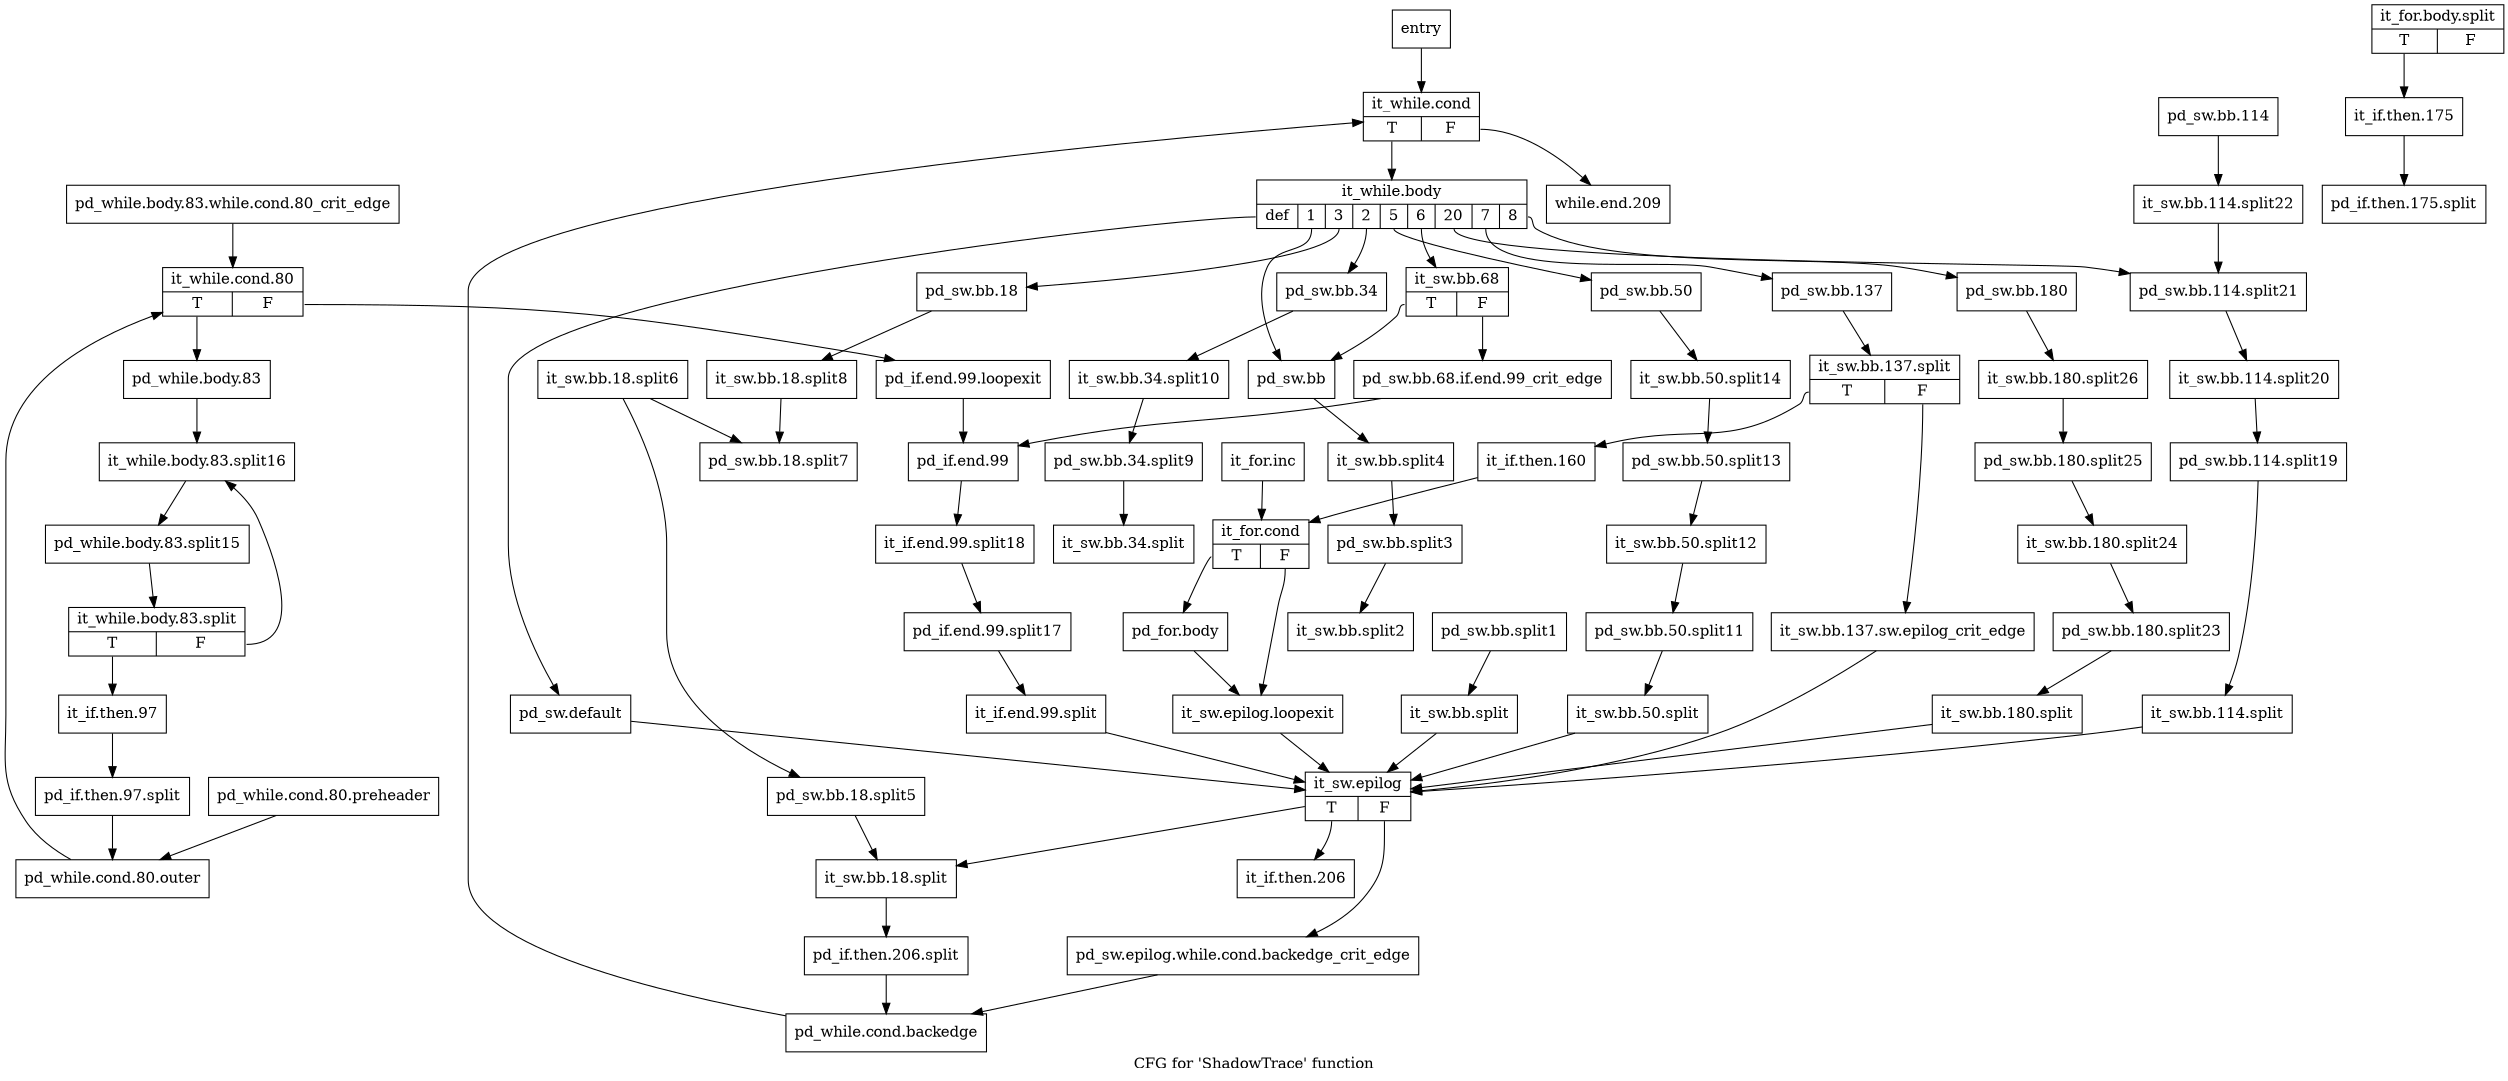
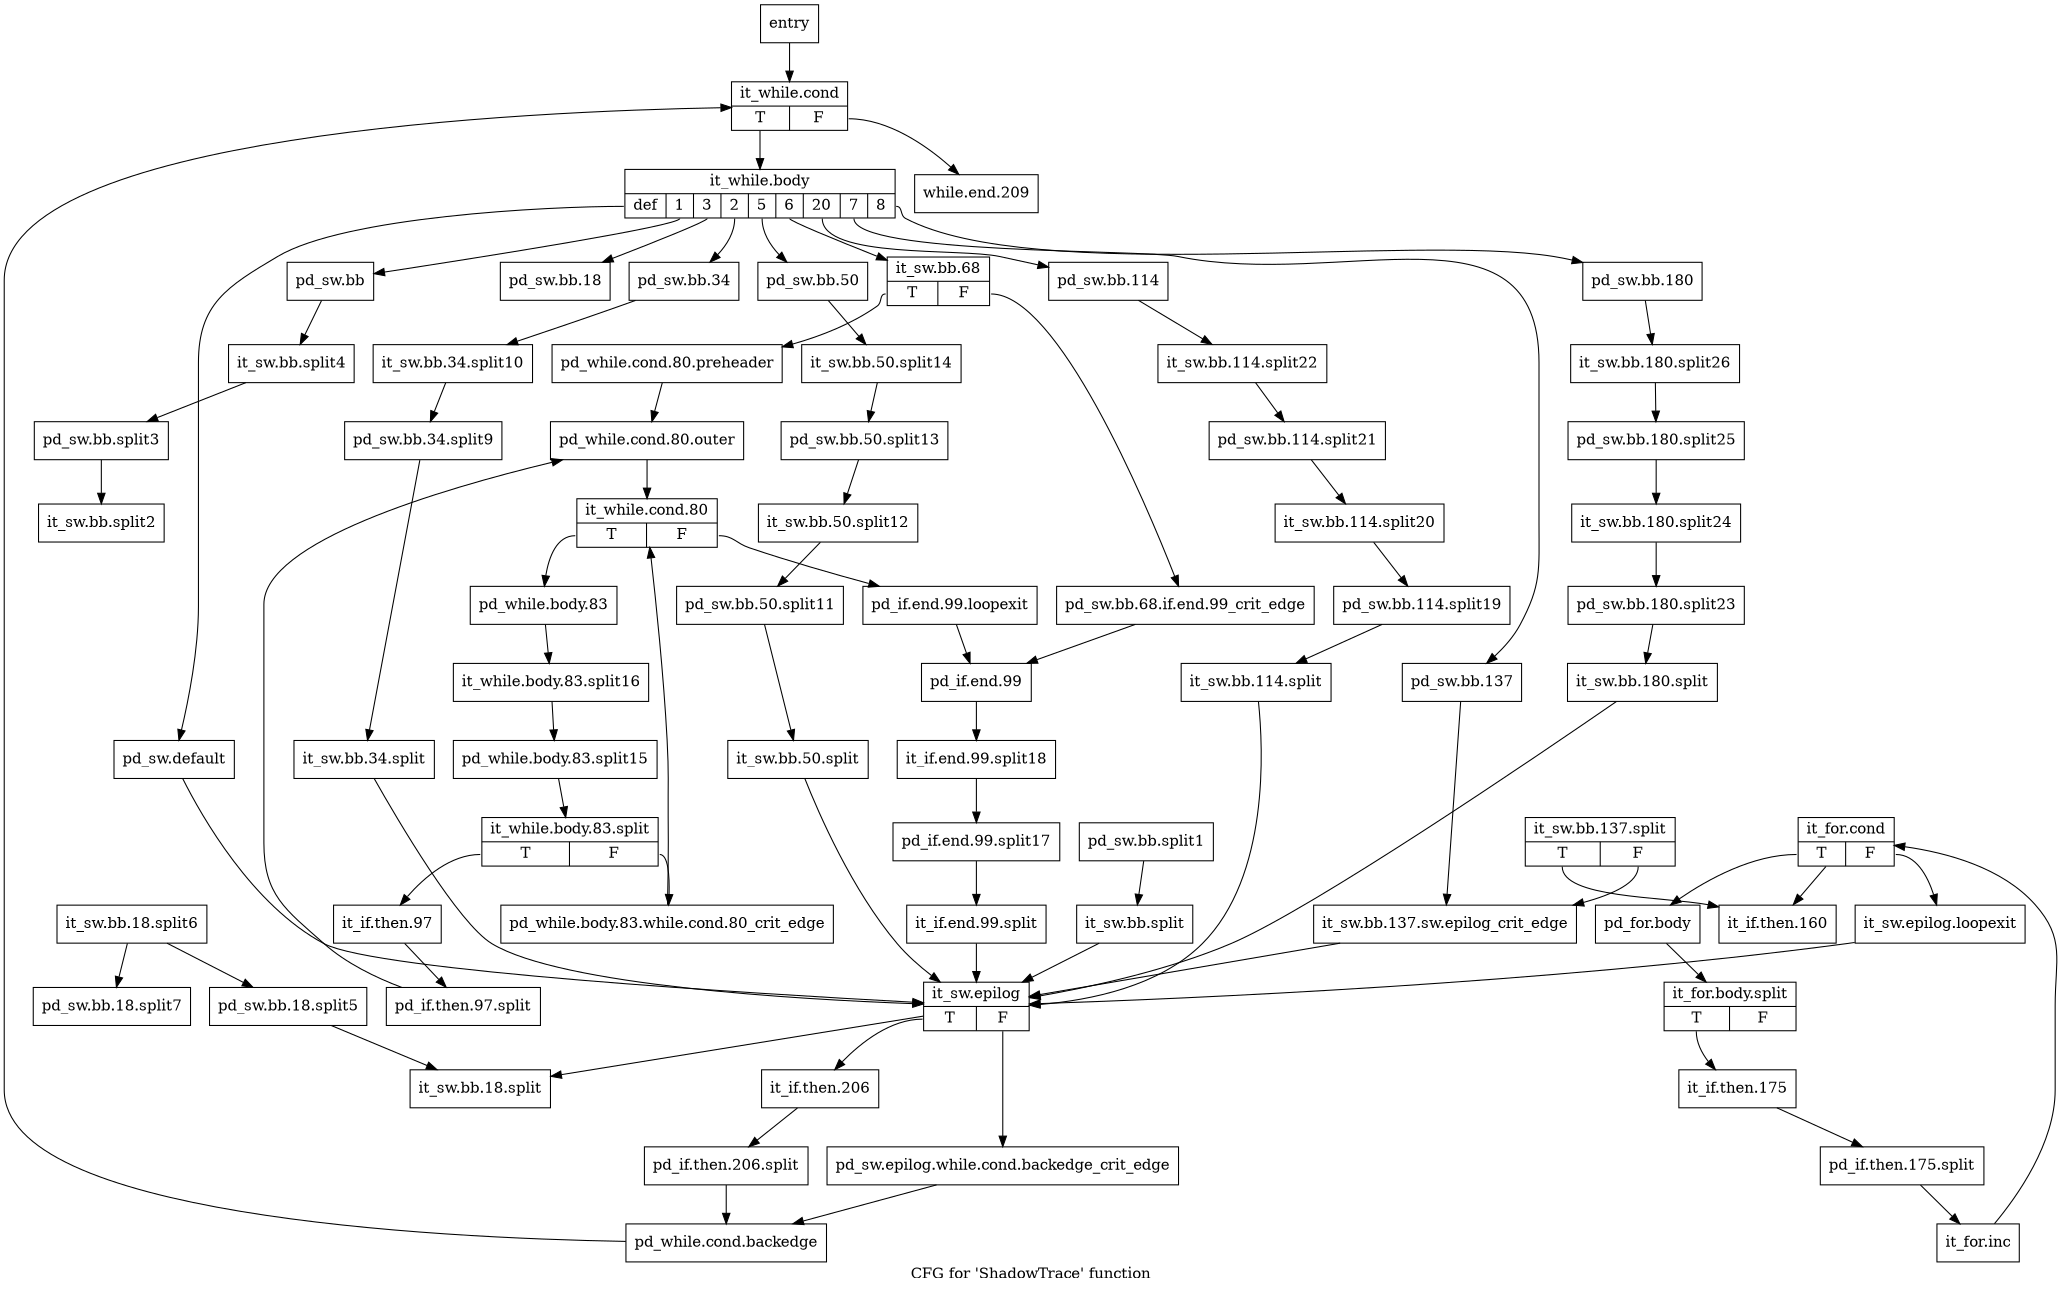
  digraph {
    label="CFG for 'ShadowTrace' function"
    node [shape=record]
    n1 [label="{entry}"]
    n2 [label="{it_while.cond|{<s0>T|<s1>F}}"]
    n3 [label="{it_while.body|{<s0>def|<s1>1|<s2>3|<s3>2|<s4>5|<s5>6|<s6>20|<s7>7|<s8>8}}"]
    n4 [label="{while.end.209}"]
    n5 [label="{pd_sw.default}"]
    n6 [label="{pd_sw.bb}"]
    n7 [label="{pd_sw.bb.18}"]
    n8 [label="{pd_sw.bb.34}"]
    n9 [label="{pd_sw.bb.50}"]
    n10 [label="{it_sw.bb.68|{<s0>T|<s1>F}}"]
    n11 [label="{pd_sw.bb.114}"]
    n12 [label="{pd_sw.bb.137}"]
    n13 [label="{pd_sw.bb.180}"]
    n14 [label="{it_sw.epilog|{<s0>T|<s1>F}}"]
    n15 [label="{it_sw.bb.split4}"]
-   n16 [label="{it_sw.bb.18.split8}"]
    n17 [label="{it_sw.bb.34.split10}"]
    n18 [label="{it_sw.bb.50.split14}"]
    n19 [label="{pd_while.cond.80.preheader}"]
    n20 [label="{pd_sw.bb.68.if.end.99_crit_edge}"]
    n21 [label="{it_sw.bb.114.split22}"]
    n22 [label="{it_sw.bb.137.split|{<s0>T|<s1>F}}"]
    n23 [label="{it_sw.bb.180.split26}"]
    n24 [label="{it_if.then.206}"]
    n25 [label="{pd_sw.epilog.while.cond.backedge_crit_edge}"]
    n26 [label="{it_sw.bb.18.split}"]
    n27 [label="{pd_sw.bb.split3}"]
    n28 [label="{pd_sw.bb.18.split7}"]
    n29 [label="{pd_sw.bb.34.split9}"]
    n30 [label="{pd_sw.bb.50.split13}"]
    n31 [label="{pd_while.cond.80.outer}"]
    n32 [label="{pd_if.end.99}"]
    n33 [label="{pd_sw.bb.114.split21}"]
    n34 [label="{it_if.then.160}"]
    n35 [label="{it_sw.bb.137.sw.epilog_crit_edge}"]
    n36 [label="{pd_sw.bb.180.split25}"]
    n37 [label="{it_sw.bb.split2}"]
    n38 [label="{pd_sw.bb.split1}"]
    n39 [label="{it_sw.bb.split}"]
    n40 [label="{pd_if.then.206.split}"]
    n41 [label="{pd_while.cond.backedge}"]
    n42 [label="{it_sw.bb.18.split6}"]
    n43 [label="{pd_sw.bb.18.split5}"]
    n44 [label="{it_sw.bb.34.split}"]
    n45 [label="{it_sw.bb.50.split12}"]
    n46 [label="{pd_sw.bb.50.split11}"]
    n47 [label="{it_sw.bb.50.split}"]
    n48 [label="{it_while.cond.80|{<s0>T|<s1>F}}"]
    n49 [label="{it_if.end.99.split18}"]
    n50 [label="{pd_if.end.99.split17}"]
    n51 [label="{pd_while.body.83}"]
    n52 [label="{pd_if.end.99.loopexit}"]
    n53 [label="{it_while.body.83.split16}"]
    n54 [label="{pd_while.body.83.split15}"]
    n55 [label="{it_while.body.83.split|{<s0>T|<s1>F}}"]
    n56 [label="{it_if.then.97}"]
    n57 [label="{pd_while.body.83.while.cond.80_crit_edge}"]
    n58 [label="{pd_if.then.97.split}"]
    n59 [label="{it_if.end.99.split}"]
    n60 [label="{it_sw.bb.114.split20}"]
    n61 [label="{pd_sw.bb.114.split19}"]
    n62 [label="{it_sw.bb.114.split}"]
    n63 [label="{it_for.cond|{<s0>T|<s1>F}}"]
    n64 [label="{pd_for.body}"]
    n65 [label="{it_sw.epilog.loopexit}"]
    n66 [label="{it_for.body.split|{<s0>T|<s1>F}}"]
    n67 [label="{it_if.then.175}"]
    n68 [label="{pd_if.then.175.split}"]
    n69 [label="{it_for.inc}"]
    n70 [label="{it_sw.bb.180.split24}"]
    n71 [label="{pd_sw.bb.180.split23}"]
    n72 [label="{it_sw.bb.180.split}"]
    n1 -> n2
    n2 -> n3 [tailport=s0]
    n2 -> n4 [tailport=s1]
    n3 -> n5 [tailport=s0]
    n3 -> n6 [tailport=s1]
    n3 -> n7 [tailport=s2]
    n3 -> n8 [tailport=s3]
    n3 -> n9 [tailport=s4]
    n3 -> n10 [tailport=s5]
-   n3 -> n33 [tailport=s6]
+   n3 -> n11 [tailport=s6]
    n3 -> n12 [tailport=s7]
    n3 -> n13 [tailport=s8]
    n5 -> n14
    n6 -> n15
-   n7 -> n16
    n8 -> n17
    n9 -> n18
-   n10 -> n6 [tailport=s0]
+   n10 -> n19 [tailport=s0]
    n10 -> n20 [tailport=s1]
    n11 -> n21
-   n12 -> n22
+   n12 -> n35
    n13 -> n23
    n14 -> n24 [tailport=s0]
    n14 -> n25 [tailport=s1]
    n14 -> n26
    n15 -> n27
-   n16 -> n28
    n17 -> n29
    n18 -> n30
    n19 -> n31
    n20 -> n32
    n21 -> n33
    n22 -> n34 [tailport=s0]
    n22 -> n35 [tailport=s1]
    n23 -> n36
-   n26 -> n40
+   n24 -> n40
    n25 -> n41
    n27 -> n37
    n29 -> n44
    n30 -> n45
    n31 -> n48
    n32 -> n49
    n33 -> n60
-   n34 -> n63
+   n63 -> n34
    n35 -> n14
    n36 -> n70
    n38 -> n39
    n39 -> n14
    n40 -> n41
    n41 -> n2
    n42 -> n28
    n42 -> n43
    n43 -> n26
+   n44 -> n14
    n45 -> n46
    n46 -> n47
    n47 -> n14
    n48 -> n51 [tailport=s0]
    n48 -> n52 [tailport=s1]
    n49 -> n50
    n50 -> n59
    n51 -> n53
    n52 -> n32
    n53 -> n54
    n54 -> n55
    n55 -> n56 [tailport=s0]
-   n55 -> n53 [tailport=s1]
+   n55 -> n57 [tailport=s1]
    n56 -> n58
    n57 -> n48
    n58 -> n31
    n59 -> n14
    n60 -> n61
    n61 -> n62
    n62 -> n14
    n63 -> n64 [tailport=s0]
    n63 -> n65 [tailport=s1]
-   n64 -> n65
+   n64 -> n66
    n65 -> n14
    n66 -> n67 [tailport=s0]
    n67 -> n68
+   n68 -> n69
    n69 -> n63
    n70 -> n71
    n71 -> n72
    n72 -> n14
  }
